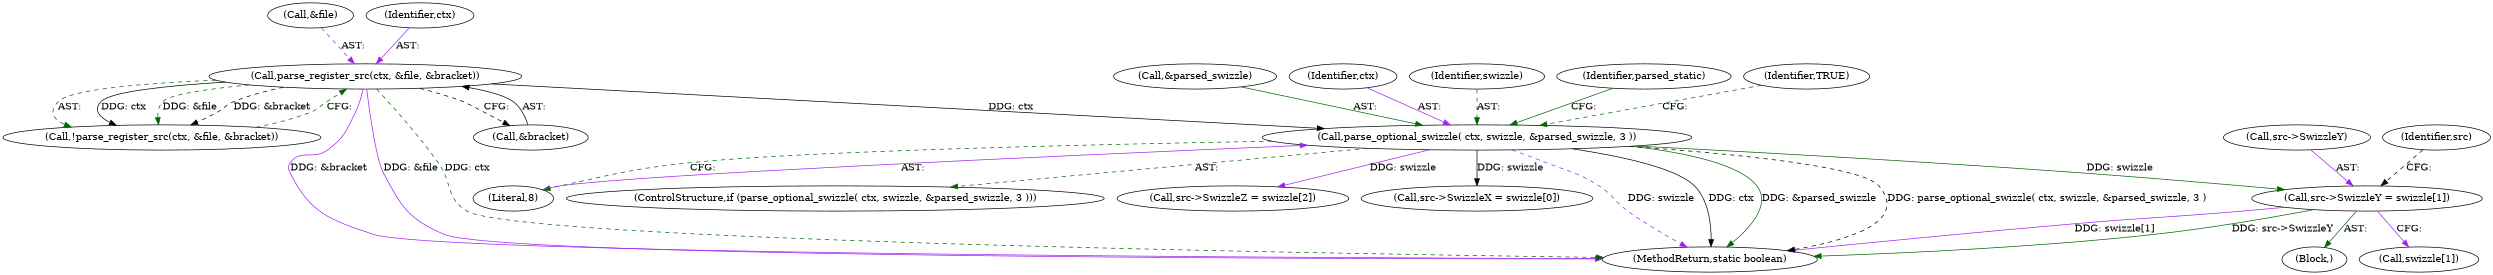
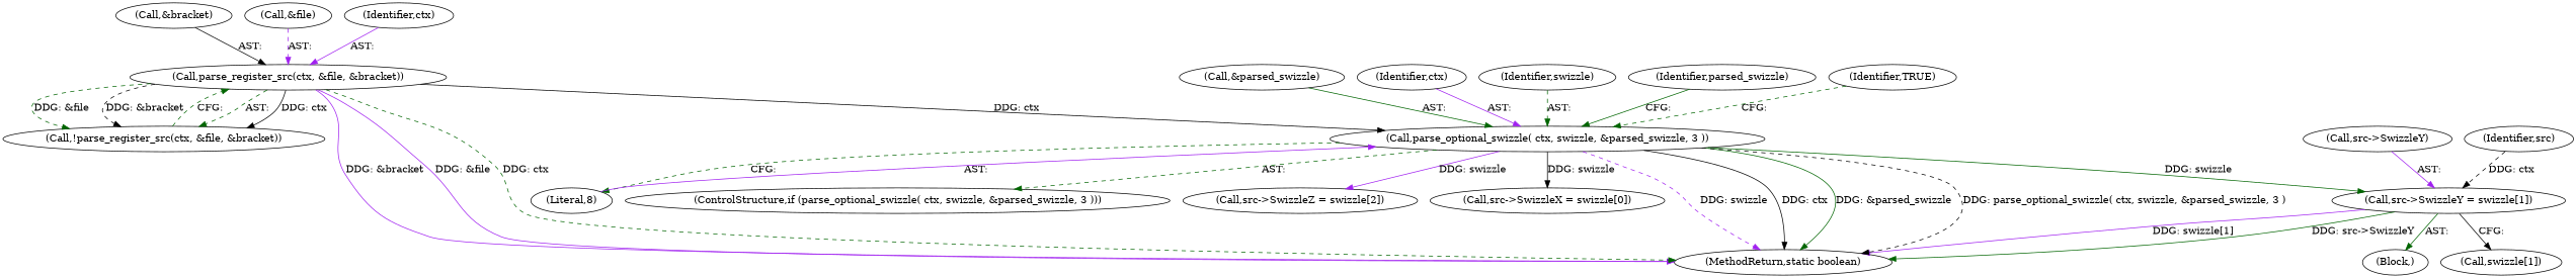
  digraph {
    edge [color=darkgreen style=solid]
    n1 [label="(Call,src->SwizzleY = swizzle[1])"]
    n2 [label="(Call,swizzle[1])"]
    n3 [label="(Block,)"]
    n4 [label="(MethodReturn,static boolean)"]
    n5 [label="(Call,parse_optional_swizzle( ctx, swizzle, &parsed_swizzle, 3 ))"]
    n6 [label="(Literal,8)"]
    n7 [label="(ControlStructure,if (parse_optional_swizzle( ctx, swizzle, &parsed_swizzle, 3 )))"]
    n8 [label="(Call,src->SwizzleZ = swizzle[2])"]
    n9 [label="(Call,src->SwizzleX = swizzle[0])"]
    n10 [label="(Call,parse_register_src(ctx, &file, &bracket))"]
    n11 [label="(Call,&bracket)"]
    n12 [label="(Call,!parse_register_src(ctx, &file, &bracket))"]
    n13 [label="(Call,&parsed_swizzle)"]
    n14 [label="(Identifier,ctx)"]
    n15 [label="(Identifier,swizzle)"]
    n16 [label="(Call,src->SwizzleY)"]
    n17 [label="(Call,&file)"]
    n18 [label="(Identifier,src)"]
-   n19 [label="(Identifier,parsed_static)"]
+   n19 [label="(Identifier,parsed_swizzle)"]
    n20 [label="(Identifier,ctx)"]
    n21 [label="(Identifier,TRUE)"]
-   n1 -> n2 [color=purple label="CFG: "]
+   n1 -> n2 [color=black label="CFG: "]
    n1 -> n3 [label="AST: "]
    n1 -> n4 [color=purple label="DDG: swizzle[1]"]
    n1 -> n4 [label="DDG: src->SwizzleY"]
    n5 -> n1 [label="DDG: swizzle"]
    n5 -> n4 [color=purple label="DDG: swizzle" style=dashed]
    n5 -> n4 [color=black label="DDG: ctx"]
    n5 -> n4 [label="DDG: &parsed_swizzle"]
    n5 -> n4 [color=black label="DDG: parse_optional_swizzle( ctx, swizzle, &parsed_swizzle, 3 )" style=dashed]
    n5 -> n6 [label="CFG: " style=dashed]
    n5 -> n7 [label="AST: " style=dashed]
    n5 -> n8 [color=purple label="DDG: swizzle"]
    n5 -> n9 [color=black label="DDG: swizzle"]
    n6 -> n5 [color=purple label="AST: "]
    n10 -> n4 [color=purple label="DDG: &bracket"]
    n10 -> n4 [color=purple label="DDG: &file"]
    n10 -> n4 [label="DDG: ctx" style=dashed]
    n10 -> n5 [color=black label="DDG: ctx"]
-   n10 -> n11 [color=black label="CFG: " style=dashed]
    n10 -> n12 [label="AST: " style=dashed]
    n10 -> n12 [color=black label="DDG: ctx"]
    n10 -> n12 [label="DDG: &file" style=dashed]
    n10 -> n12 [color=black label="DDG: &bracket" style=dashed]
    n11 -> n10 [color=black label="AST: "]
    n12 -> n10 [label="CFG: " style=dashed]
    n13 -> n5 [label="AST: "]
    n14 -> n5 [color=purple label="AST: "]
    n15 -> n5 [label="AST: " style=dashed]
    n16 -> n1 [color=purple label="AST: "]
    n17 -> n10 [color=purple label="AST: " style=dashed]
-   n18 -> n1 [color=black label="CFG: " style=dashed]
+   n18 -> n1 [color=black label="DDG: ctx" style=dashed]
    n19 -> n5 [label="CFG: "]
    n20 -> n10 [color=purple label="AST: "]
    n21 -> n5 [label="CFG: " style=dashed]
  }
